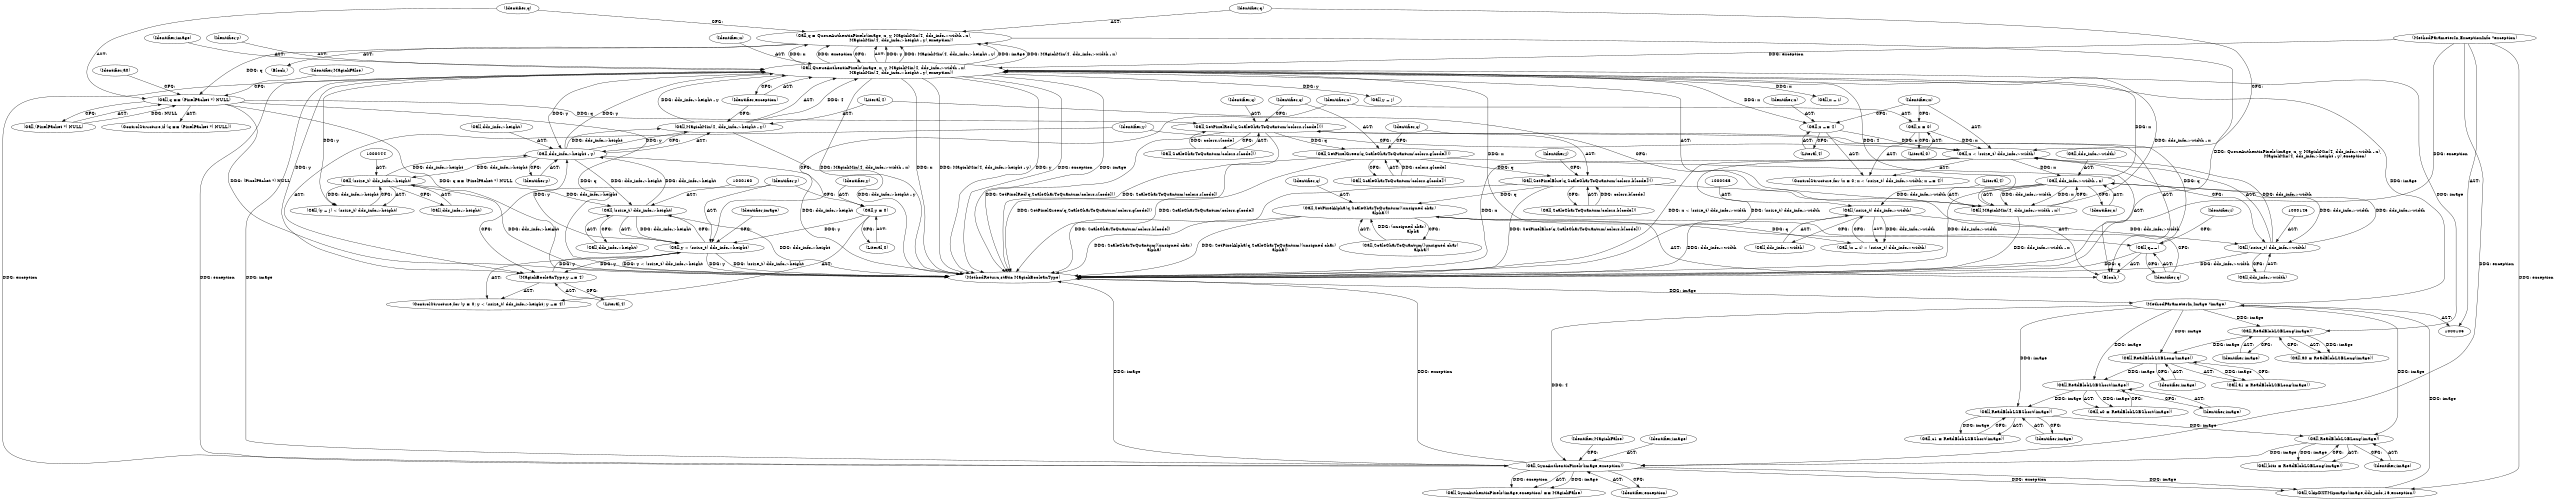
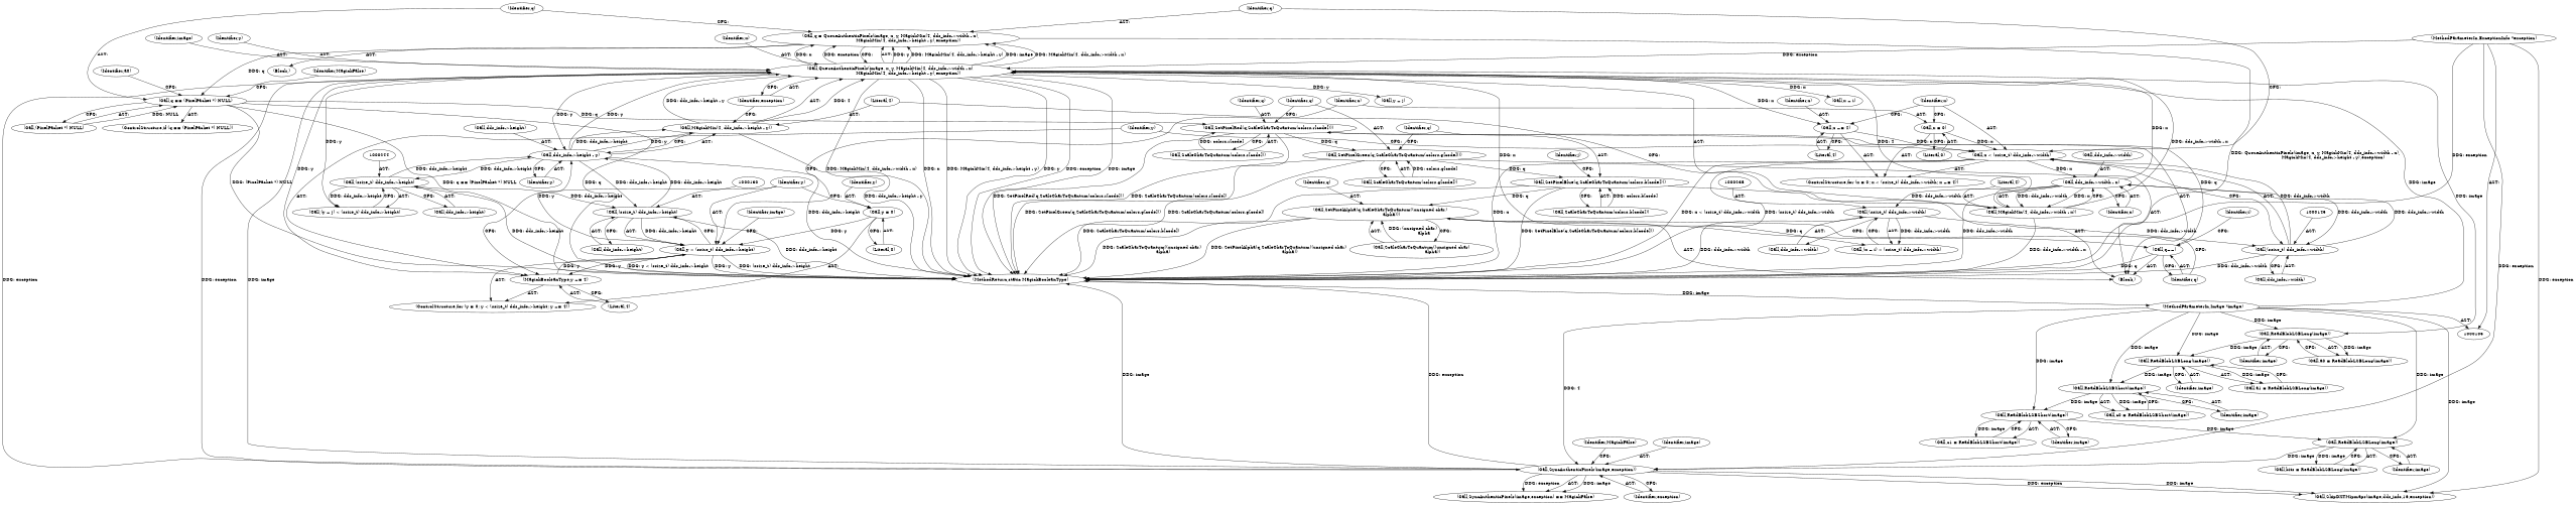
  digraph {
    fontname="DejaVu Serif"
    node [fontname="DejaVu Serif"]
    edge [fontname="DejaVu Serif"]
    n1 [label="(Call,q = QueueAuthenticPixels(image, x, y, MagickMin(4, dds_info->width - x),\n                         MagickMin(4, dds_info->height - y),exception))"]
    n2 [label="(Call,QueueAuthenticPixels(image, x, y, MagickMin(4, dds_info->width - x),\n                         MagickMin(4, dds_info->height - y),exception))"]
    n3 [label="(Call,q == (PixelPacket *) NULL)"]
    n4 [label="(Block,)"]
    n5 [label="(MethodReturn,static MagickBooleanType)"]
    n6 [label="(Call,SyncAuthenticPixels(image,exception))"]
    n7 [label="(Call,ReadBlobLSBLong(image))"]
    n8 [label="(Call,x += 4)"]
    n9 [label="(Call,dds_info->height - y)"]
    n10 [label="(MagickBooleanType,y += 4)"]
    n11 [label="(Call,y + j)"]
    n12 [label="(Call,(y + j) < (ssize_t) dds_info->height)"]
    n13 [label="(Call,(x + i) < (ssize_t) dds_info->width)"]
    n14 [label="(Call,x + i)"]
    n15 [label="(Identifier,exception)"]
    n16 [label="(Call,SetPixelRed(q,ScaleCharToQuantum(colors.r[code])))"]
    n17 [label="(Call,(PixelPacket *) NULL)"]
    n18 [label="(ControlStructure,if (q == (PixelPacket *) NULL))"]
    n19 [label="(MethodParameterIn,Image *image)"]
    n20 [label="(Identifier,exception)"]
    n21 [label="(Call,SyncAuthenticPixels(image,exception) == MagickFalse)"]
    n22 [label="(Call,SkipDXTMipmaps(image,dds_info,16,exception))"]
    n23 [label="(Call,ReadBlobLSBLong(image))"]
    n24 [label="(Call,a0 = ReadBlobLSBLong(image))"]
    n25 [label="(Identifier,image)"]
    n26 [label="(Call,x < (ssize_t) dds_info->width)"]
    n27 [label="(ControlStructure,for (x = 0; x < (ssize_t) dds_info->width; x += 4))"]
    n28 [label="(Literal,4)"]
    n29 [label="(Call,(ssize_t) dds_info->height)"]
    n30 [label="(Call,(ssize_t) dds_info->height)"]
    n31 [label="(Call,MagickMin(4, dds_info->height - y))"]
    n32 [label="(Identifier,y)"]
    n33 [label="(Call,y < (ssize_t) dds_info->height)"]
    n34 [label="(ControlStructure,for (y = 0; y < (ssize_t) dds_info->height; y += 4))"]
    n35 [label="(Literal,4)"]
    n36 [label="(Call,(ssize_t) dds_info->width)"]
    n37 [label="(Call,ReadBlobLSBLong(image))"]
    n38 [label="(Call,bits = ReadBlobLSBLong(image))"]
    n39 [label="(Identifier,image)"]
    n40 [label="(Call,ReadBlobLSBShort(image))"]
    n41 [label="(Call,c1 = ReadBlobLSBShort(image))"]
    n42 [label="(Identifier,image)"]
    n43 [label="(Call,ReadBlobLSBShort(image))"]
    n44 [label="(Identifier,image)"]
    n45 [label="(Call,c0 = ReadBlobLSBShort(image))"]
    n46 [label="(Call,a1 = ReadBlobLSBLong(image))"]
    n47 [label="(Identifier,image)"]
    1000105
    n49 [label="(MethodParameterIn,ExceptionInfo *exception)"]
    n50 [label="(Call,dds_info->width - x)"]
    n51 [label="(Call,(ssize_t) dds_info->width)"]
    n52 [label="(Call,MagickMin(4, dds_info->width - x))"]
    n53 [label="(Identifier,x)"]
    n54 [label="(Call,dds_info->width)"]
    n55 [label="(Call,dds_info->width)"]
    n56 [label="(Call,x = 0)"]
    n57 [label="(Literal,0)"]
    n58 [label="(Call,dds_info->height)"]
    n59 [label="(Call,dds_info->height)"]
    n60 [label="(Call,y = 0)"]
    n61 [label="(Literal,0)"]
    n62 [label="(Call,SetPixelGreen(q,ScaleCharToQuantum(colors.g[code])))"]
    n63 [label="(Block,)"]
    n64 [label="(Call,ScaleCharToQuantum(colors.r[code]))"]
    n65 [label="(Call,SetPixelBlue(q,ScaleCharToQuantum(colors.b[code])))"]
    n66 [label="(Call,ScaleCharToQuantum(colors.g[code]))"]
    n67 [label="(Call,SetPixelAlpha(q,ScaleCharToQuantum((unsigned char)\n                alpha)))"]
    n68 [label="(Call,ScaleCharToQuantum(colors.b[code]))"]
    n69 [label="(Call,q++)"]
    n70 [label="(Call,ScaleCharToQuantum((unsigned char)\n                alpha))"]
    n71 [label="(Identifier,q)"]
    n72 [label="(Identifier,image)"]
    n73 [label="(Identifier,MagickFalse)"]
    n74 [label="(Call,dds_info->width)"]
    n75 [label="(Identifier,q)"]
    n76 [label="(Identifier,q)"]
    n77 [label="(Identifier,q)"]
    n78 [label="(Identifier,x)"]
    n79 [label="(Identifier,MagickFalse)"]
    n80 [label="(Identifier,i)"]
    n81 [label="(Identifier,q)"]
    n82 [label="(Identifier,q)"]
    n83 [label="(Identifier,image)"]
    n84 [label="(Identifier,image)"]
    n85 [label="(Identifier,q)"]
    n86 [label="(Identifier,y)"]
    n87 [label="(Identifier,y)"]
    n88 [label="(Identifier,x)"]
    n89 [label="(Identifier,y)"]
    n90 [label="(Identifier,x)"]
    n91 [label="(Identifier,y)"]
    n92 [label="(Literal,4)"]
    n93 [label="(Identifier,x)"]
    n94 [label="(Identifier,a0)"]
    n95 [label="(Call,dds_info->height)"]
    n96 [label="(Literal,4)"]
    n97 [label="(Identifier,j)"]
    1000145
    1000235
    1000244
    1000130
    n1 -> n2 [label="CFG: "]
    n1 -> n3 [label="DDG: q"]
    n1 -> n4 [label="AST: "]
    n1 -> n5 [label="DDG: QueueAuthenticPixels(image, x, y, MagickMin(4, dds_info->width - x),\n                         MagickMin(4, dds_info->height - y),exception)"]
    n2 -> n1 [label="AST: "]
    n2 -> n1 [label="DDG: y"]
    n2 -> n1 [label="DDG: MagickMin(4, dds_info->height - y)"]
    n2 -> n1 [label="DDG: image"]
    n2 -> n1 [label="DDG: MagickMin(4, dds_info->width - x)"]
    n2 -> n1 [label="DDG: x"]
    n2 -> n1 [label="DDG: exception"]
    n2 -> n5 [label="DDG: MagickMin(4, dds_info->width - x)"]
    n2 -> n5 [label="DDG: x"]
    n2 -> n5 [label="DDG: MagickMin(4, dds_info->height - y)"]
    n2 -> n5 [label="DDG: y"]
    n2 -> n5 [label="DDG: exception"]
    n2 -> n5 [label="DDG: image"]
    n2 -> n6 [label="DDG: exception"]
    n2 -> n7 [label="DDG: image"]
    n2 -> n8 [label="DDG: x"]
    n2 -> n9 [label="DDG: y"]
    n2 -> n10 [label="DDG: y"]
    n2 -> n11 [label="DDG: y"]
    n2 -> n12 [label="DDG: y"]
    n2 -> n13 [label="DDG: x"]
    n2 -> n14 [label="DDG: x"]
    n2 -> n15 [label="CFG: "]
    n3 -> n5 [label="DDG: q"]
    n3 -> n5 [label="DDG: (PixelPacket *) NULL"]
    n3 -> n5 [label="DDG: q == (PixelPacket *) NULL"]
    n3 -> n16 [label="DDG: q"]
    n3 -> n17 [label="CFG: "]
    n3 -> n18 [label="AST: "]
    n5 -> n19 [label="DDG: image"]
    n6 -> n2 [label="DDG: image"]
    n6 -> n2 [label="DDG: exception"]
    n6 -> n5 [label="DDG: exception"]
    n6 -> n5 [label="DDG: image"]
    n6 -> n20 [label="CFG: "]
    n6 -> n21 [label="AST: "]
    n6 -> n21 [label="DDG: image"]
    n6 -> n21 [label="DDG: exception"]
    n6 -> n22 [label="DDG: image"]
    n6 -> n22 [label="DDG: exception"]
    n7 -> n23 [label="DDG: image"]
    n7 -> n24 [label="AST: "]
    n7 -> n24 [label="DDG: image"]
    n7 -> n25 [label="CFG: "]
    n8 -> n26 [label="DDG: x"]
    n8 -> n27 [label="AST: "]
    n8 -> n28 [label="CFG: "]
    n9 -> n2 [label="DDG: y"]
    n9 -> n5 [label="DDG: dds_info->height"]
    n9 -> n29 [label="DDG: dds_info->height"]
    n9 -> n30 [label="DDG: dds_info->height"]
    n9 -> n31 [label="AST: "]
    n9 -> n31 [label="DDG: dds_info->height"]
    n9 -> n31 [label="DDG: y"]
    n9 -> n32 [label="CFG: "]
    n10 -> n33 [label="DDG: y"]
    n10 -> n34 [label="AST: "]
    n10 -> n35 [label="CFG: "]
    n12 -> n29 [label="CFG: "]
    n13 -> n36 [label="CFG: "]
    n15 -> n2 [label="AST: "]
    n15 -> n31 [label="CFG: "]
    n16 -> n5 [label="DDG: ScaleCharToQuantum(colors.r[code])"]
    n16 -> n5 [label="DDG: SetPixelRed(q,ScaleCharToQuantum(colors.r[code]))"]
    n16 -> n62 [label="DDG: q"]
    n16 -> n63 [label="AST: "]
    n16 -> n64 [label="CFG: "]
    n17 -> n3 [label="AST: "]
    n17 -> n3 [label="DDG: NULL"]
    n19 -> n2 [label="DDG: image"]
    n19 -> n6 [label="DDG: 4"]
    n19 -> n7 [label="DDG: image"]
-   n22 -> n19 [label="DDG: image"]
+   n19 -> n22 [label="DDG: image"]
    n19 -> n23 [label="DDG: image"]
    n19 -> n37 [label="DDG: image"]
    n19 -> n40 [label="DDG: image"]
    n19 -> n43 [label="DDG: image"]
    n19 -> 1000105 [label="AST: "]
    n20 -> n6 [label="AST: "]
    n23 -> n43 [label="DDG: image"]
    n23 -> n46 [label="AST: "]
    n23 -> n46 [label="DDG: image"]
    n23 -> n47 [label="CFG: "]
    n24 -> n7 [label="CFG: "]
    n25 -> n7 [label="AST: "]
    n26 -> n5 [label="DDG: x < (ssize_t) dds_info->width"]
    n26 -> n5 [label="DDG: (ssize_t) dds_info->width"]
    n26 -> n5 [label="DDG: x"]
    n26 -> n27 [label="AST: "]
    n26 -> n50 [label="DDG: x"]
    n26 -> n51 [label="CFG: "]
    n28 -> n8 [label="AST: "]
    n29 -> n5 [label="DDG: dds_info->height"]
    n29 -> n9 [label="DDG: dds_info->height"]
    n29 -> n12 [label="AST: "]
    n29 -> n12 [label="DDG: dds_info->height"]
    n29 -> n30 [label="DDG: dds_info->height"]
    n29 -> n58 [label="CFG: "]
    n30 -> n5 [label="DDG: dds_info->height"]
    n30 -> n9 [label="DDG: dds_info->height"]
    n30 -> n33 [label="AST: "]
    n30 -> n33 [label="DDG: dds_info->height"]
    n30 -> n59 [label="CFG: "]
    n31 -> n2 [label="AST: "]
    n31 -> n2 [label="DDG: 4"]
    n31 -> n2 [label="DDG: dds_info->height - y"]
    n31 -> n5 [label="DDG: dds_info->height - y"]
    n31 -> n9 [label="CFG: "]
    n32 -> n9 [label="AST: "]
    n33 -> n5 [label="DDG: (ssize_t) dds_info->height"]
    n33 -> n5 [label="DDG: y < (ssize_t) dds_info->height"]
    n33 -> n5 [label="DDG: y"]
    n33 -> n9 [label="DDG: y"]
    n33 -> n10 [label="DDG: y"]
    n33 -> n30 [label="CFG: "]
    n33 -> n34 [label="AST: "]
    n35 -> n10 [label="AST: "]
    n36 -> n5 [label="DDG: dds_info->width"]
    n36 -> n13 [label="AST: "]
    n36 -> n13 [label="DDG: dds_info->width"]
    n36 -> n51 [label="DDG: dds_info->width"]
    n36 -> n55 [label="CFG: "]
    n37 -> n6 [label="DDG: image"]
    n37 -> n38 [label="AST: "]
    n37 -> n38 [label="DDG: image"]
    n37 -> n39 [label="CFG: "]
    n38 -> n37 [label="CFG: "]
    n39 -> n37 [label="AST: "]
    n40 -> n37 [label="DDG: image"]
    n40 -> n41 [label="AST: "]
    n40 -> n41 [label="DDG: image"]
    n40 -> n42 [label="CFG: "]
    n41 -> n40 [label="CFG: "]
    n42 -> n40 [label="AST: "]
    n43 -> n40 [label="DDG: image"]
    n43 -> n44 [label="CFG: "]
    n43 -> n45 [label="AST: "]
    n43 -> n45 [label="DDG: image"]
    n44 -> n43 [label="AST: "]
    n45 -> n43 [label="CFG: "]
    n46 -> n23 [label="CFG: "]
    n47 -> n23 [label="AST: "]
    n49 -> n2 [label="DDG: exception"]
    n49 -> n5 [label="DDG: exception"]
    n49 -> n6 [label="DDG: exception"]
    n49 -> n22 [label="DDG: exception"]
    n49 -> 1000105 [label="AST: "]
    n50 -> n2 [label="DDG: x"]
    n50 -> n5 [label="DDG: dds_info->width"]
    n50 -> n36 [label="DDG: dds_info->width"]
    n50 -> n51 [label="DDG: dds_info->width"]
    n50 -> n52 [label="AST: "]
    n50 -> n52 [label="DDG: dds_info->width"]
    n50 -> n52 [label="DDG: x"]
    n50 -> n53 [label="CFG: "]
    n51 -> n5 [label="DDG: dds_info->width"]
    n51 -> n26 [label="AST: "]
    n51 -> n26 [label="DDG: dds_info->width"]
    n51 -> n50 [label="DDG: dds_info->width"]
    n51 -> n54 [label="CFG: "]
    n52 -> n2 [label="AST: "]
    n52 -> n2 [label="DDG: 4"]
    n52 -> n2 [label="DDG: dds_info->width - x"]
    n52 -> n5 [label="DDG: dds_info->width - x"]
    n52 -> n50 [label="CFG: "]
    n53 -> n50 [label="AST: "]
    n54 -> n51 [label="AST: "]
    n55 -> n36 [label="AST: "]
    n56 -> n26 [label="DDG: x"]
    n56 -> n27 [label="AST: "]
    n56 -> n57 [label="CFG: "]
    n57 -> n56 [label="AST: "]
    n58 -> n29 [label="AST: "]
    n59 -> n30 [label="AST: "]
    n60 -> n33 [label="DDG: y"]
    n60 -> n34 [label="AST: "]
    n60 -> n61 [label="CFG: "]
    n61 -> n60 [label="AST: "]
    n62 -> n5 [label="DDG: SetPixelGreen(q,ScaleCharToQuantum(colors.g[code]))"]
    n62 -> n5 [label="DDG: ScaleCharToQuantum(colors.g[code])"]
    n62 -> n63 [label="AST: "]
    n62 -> n65 [label="DDG: q"]
    n62 -> n66 [label="CFG: "]
    n64 -> n16 [label="AST: "]
    n64 -> n16 [label="DDG: colors.r[code]"]
    n65 -> n5 [label="DDG: ScaleCharToQuantum(colors.b[code])"]
    n65 -> n5 [label="DDG: SetPixelBlue(q,ScaleCharToQuantum(colors.b[code]))"]
    n65 -> n63 [label="AST: "]
    n65 -> n67 [label="DDG: q"]
    n65 -> n68 [label="CFG: "]
    n66 -> n62 [label="AST: "]
    n66 -> n62 [label="DDG: colors.g[code]"]
    n67 -> n5 [label="DDG: ScaleCharToQuantum((unsigned char)\n                alpha)"]
    n67 -> n5 [label="DDG: SetPixelAlpha(q,ScaleCharToQuantum((unsigned char)\n                alpha))"]
    n67 -> n63 [label="AST: "]
    n67 -> n69 [label="DDG: q"]
    n67 -> n70 [label="CFG: "]
    n68 -> n65 [label="AST: "]
    n68 -> n65 [label="DDG: colors.b[code]"]
    n69 -> n5 [label="DDG: q"]
    n69 -> n16 [label="DDG: q"]
    n69 -> n63 [label="AST: "]
    n69 -> n71 [label="CFG: "]
    n70 -> n67 [label="AST: "]
    n70 -> n67 [label="DDG: (unsigned char)\n                alpha"]
    n71 -> n67 [label="CFG: "]
    n71 -> n69 [label="AST: "]
    n72 -> n33 [label="CFG: "]
    n73 -> n6 [label="CFG: "]
    n74 -> n50 [label="AST: "]
    n75 -> n16 [label="CFG: "]
    n75 -> n62 [label="AST: "]
    n76 -> n1 [label="CFG: "]
    n76 -> n3 [label="AST: "]
    n77 -> n16 [label="AST: "]
    n78 -> n8 [label="AST: "]
    n79 -> n3 [label="CFG: "]
    n80 -> n69 [label="CFG: "]
    n81 -> n1 [label="AST: "]
    n81 -> n26 [label="CFG: "]
    n82 -> n62 [label="CFG: "]
    n82 -> n65 [label="AST: "]
    n83 -> n2 [label="AST: "]
    n84 -> n6 [label="AST: "]
    n85 -> n67 [label="AST: "]
    n86 -> n60 [label="AST: "]
    n87 -> n2 [label="AST: "]
    n88 -> n33 [label="CFG: "]
    n88 -> n56 [label="AST: "]
    n89 -> n10 [label="AST: "]
    n89 -> n26 [label="CFG: "]
    n90 -> n8 [label="CFG: "]
    n90 -> n26 [label="AST: "]
    n90 -> n56 [label="CFG: "]
    n91 -> n10 [label="CFG: "]
    n91 -> n33 [label="AST: "]
    n91 -> n60 [label="CFG: "]
    n92 -> n52 [label="AST: "]
    n93 -> n2 [label="AST: "]
    n94 -> n3 [label="CFG: "]
    n95 -> n9 [label="AST: "]
    n96 -> n31 [label="AST: "]
    n96 -> n52 [label="CFG: "]
    n97 -> n65 [label="CFG: "]
    1000145 -> n51 [label="AST: "]
    1000235 -> n36 [label="AST: "]
    1000244 -> n29 [label="AST: "]
    1000130 -> n30 [label="AST: "]
  }
